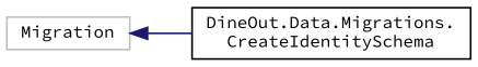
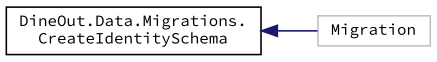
  digraph {
    rankdir=LR
    fontname="Source Code Pro"
    node [fillcolor=white fontname="Source Code Pro" fontsize=10 shape=record style=filled]
    n1 [color=grey75 height=0.2 label=Migration width=0.4]
    n2 [color=black height=0.2 label="DineOut.Data.Migrations.\lCreateIdentitySchema" width=0.4]
-   n1 -> n2 [color=midnightblue dir=back fontname="Source Code Pro" fontsize=10 labelfontname=Helvetica labelfontsize=10 style=solid]
+   n2 -> n1 [color=midnightblue dir=back fontname="Source Code Pro" fontsize=10 labelfontname=Helvetica labelfontsize=10 style=solid]
  }
